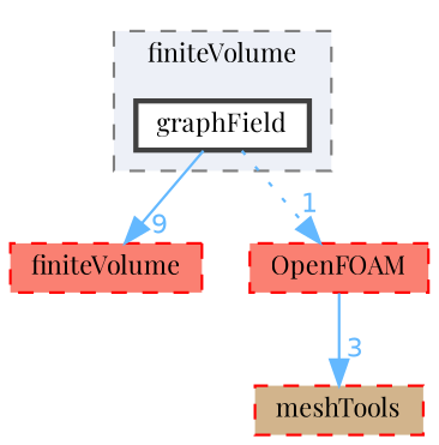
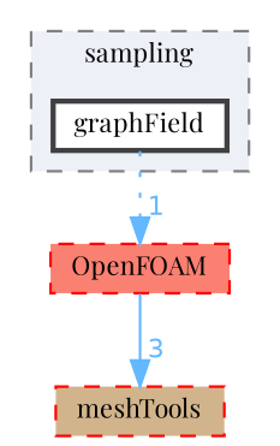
  digraph {
    compound=true
    fontname="Playfair Display"
    node [color=red fillcolor=salmon fontname="Playfair Display" fontsize=10 shape=box style="filled,dashed"]
    edge [color=steelblue1 fontcolor=steelblue1 fontname="Playfair Display" fontsize=10 labeldistance=1.5 labelfontname=Helvetica labelfontsize=10 style=solid]
    n1 [color=grey25 fillcolor=white height=0.2 label=graphField style="filled,bold" width=0.4]
-   n2 [height=0.2 label=finiteVolume width=0.4]
    n3 [height=0.2 label=OpenFOAM width=0.4]
    n4 [fillcolor=tan height=0.2 label=meshTools width=0.4]
    subgraph cluster_1 {
      bgcolor="#edf0f7"
      fontsize=10
-     label=finiteVolume
+     label=sampling
      pencolor=grey50
      style="filled,dashed"
      n1
    }
-   n1 -> n2 [headlabel=9]
    n1 -> n3 [headlabel=1 style=dotted]
    n3 -> n4 [headlabel=3]
  }
